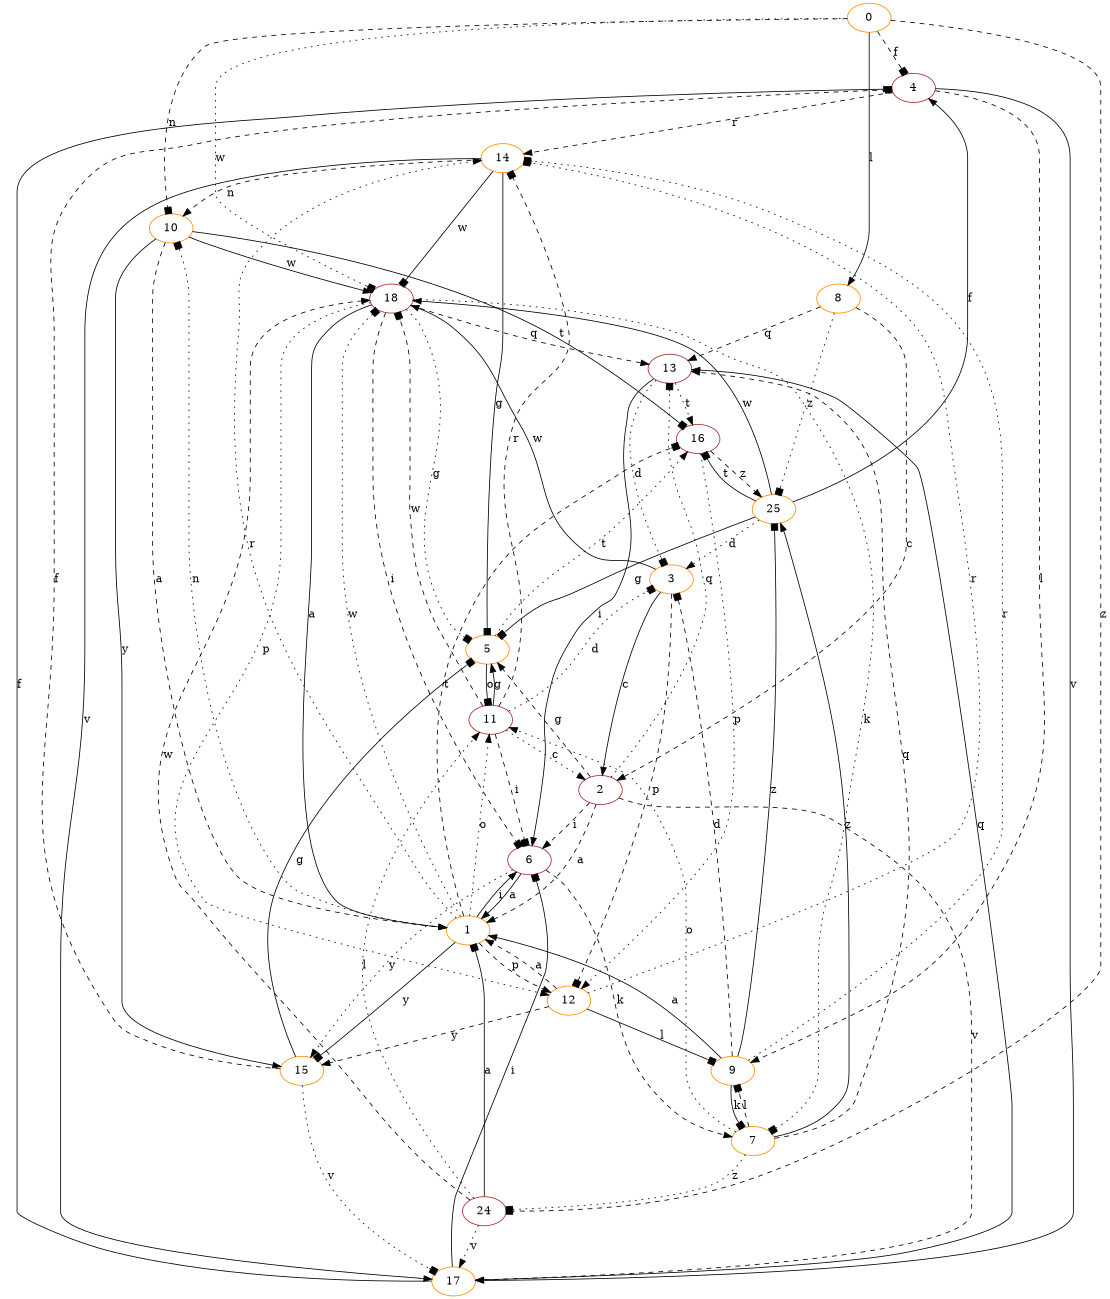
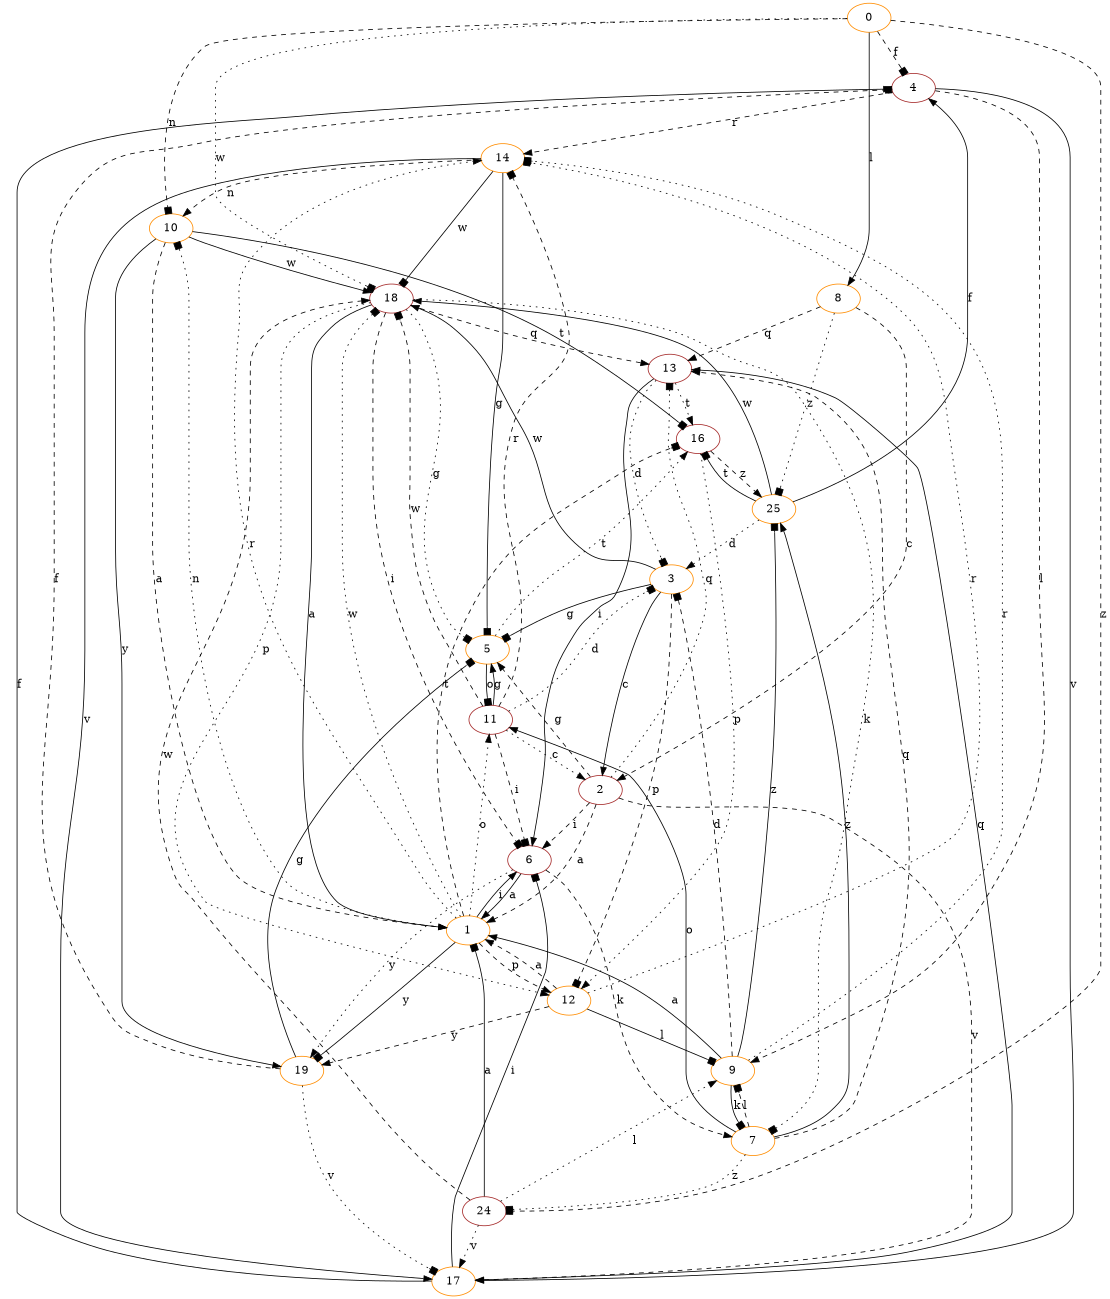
  strict digraph {
    node [color=darkorange]
    edge [arrowhead=normal style=solid]
    4 [color=brown]
    0
    8
    10
    18 [color=brown]
    24 [color=brown]
    14
    17
    9
    2 [color=brown]
    13 [color=brown]
    25
    1
    16 [color=brown]
-   19 [label=15]
+   19
    6 [color=brown]
    12
    5
    7
    11 [color=brown]
    3
    4 -> 14 [label=r style=dashed]
    4 -> 17 [label=v]
    4 -> 9 [label=l style=dashed]
    0 -> 4 [arrowhead=box label=f style=dashed]
    0 -> 8 [label=l]
    0 -> 10 [arrowhead=box label=n style=dashed]
    0 -> 18 [arrowhead=box label=w style=dotted]
    0 -> 24 [arrowhead=box label=z style=dashed]
    8 -> 2 [label=c style=dashed]
    8 -> 13 [label=q style=dashed]
    8 -> 25 [arrowhead=box label=z style=dotted]
    10 -> 18 [label=w]
    10 -> 1 [label=a style=dashed]
    10 -> 16 [arrowhead=box label=t]
    10 -> 19 [label=y]
    18 -> 13 [label=q style=dashed]
    18 -> 1 [label=a]
    18 -> 6 [arrowhead=box label=i style=dashed]
    18 -> 12 [label=p style=dotted]
    18 -> 5 [arrowhead=box label=g style=dotted]
    18 -> 7 [arrowhead=box label=k style=dotted]
    24 -> 18 [label=w style=dashed]
    24 -> 17 [label=v style=dotted]
-   24 -> 11 [label=l style=dotted]
+   24 -> 9 [label=l style=dotted]
    24 -> 1 [arrowhead=box label=a]
    14 -> 10 [label=n style=dashed]
    14 -> 18 [arrowhead=box label=w]
    14 -> 17 [label=v]
    14 -> 5 [arrowhead=box label=g]
    17 -> 4 [label=f]
    17 -> 13 [label=q]
    17 -> 6 [arrowhead=box label=i]
    9 -> 14 [arrowhead=box label=r style=dotted]
    9 -> 25 [arrowhead=box label=z]
    9 -> 1 [label=a]
    9 -> 7 [arrowhead=box label=k]
    9 -> 3 [arrowhead=box label=d style=dashed]
    2 -> 17 [label=v style=dashed]
    2 -> 13 [arrowhead=box label=q style=dotted]
    2 -> 1 [label=a style=dashed]
    2 -> 6 [label=i style=dashed]
    2 -> 5 [label=g style=dashed]
    13 -> 16 [label=t style=dotted]
    13 -> 6 [label=i]
    13 -> 3 [arrowhead=box label=d style=dotted]
    25 -> 4 [label=f]
    25 -> 18 [label=w]
    25 -> 16 [arrowhead=box label=t]
-   25 -> 5 [arrowhead=box label=g]
+   3 -> 5 [arrowhead=box label=g]
    25 -> 3 [label=d style=dotted]
    1 -> 10 [arrowhead=box label=n style=dotted]
    1 -> 18 [arrowhead=box label=w style=dotted]
    1 -> 14 [label=r style=dotted]
    1 -> 16 [arrowhead=box label=t style=dashed]
    1 -> 19 [arrowhead=box label=y]
    1 -> 6 [label=i]
    1 -> 12 [label=p style=dashed]
    1 -> 11 [label=o style=dotted]
    16 -> 25 [label=z style=dashed]
    16 -> 12 [label=p style=dotted]
    19 -> 4 [arrowhead=box label=f style=dashed]
    19 -> 17 [arrowhead=box label=v style=dotted]
    19 -> 5 [arrowhead=box label=g]
    6 -> 1 [label=a]
    6 -> 19 [label=y style=dotted]
    6 -> 7 [label=k style=dashed]
    12 -> 14 [arrowhead=box label=r style=dotted]
    12 -> 9 [arrowhead=box label=l]
    12 -> 1 [label=a style=dashed]
    12 -> 19 [label=y style=dashed]
    5 -> 16 [label=t style=dotted]
    5 -> 11 [arrowhead=box label=o]
    7 -> 24 [arrowhead=box label=z style=dotted]
    7 -> 9 [arrowhead=box label=l style=dashed]
    7 -> 13 [label=q style=dashed]
    7 -> 25 [label=z]
-   7 -> 11 [label=o style=dotted]
+   7 -> 11 [label=o]
    11 -> 18 [arrowhead=box label=w style=dashed]
    11 -> 14 [arrowhead=box label=r style=dashed]
    11 -> 2 [label=c style=dotted]
    11 -> 6 [arrowhead=box label=i style=dashed]
    11 -> 5 [label=g]
    11 -> 3 [arrowhead=box label=d style=dotted]
    3 -> 18 [label=w]
    3 -> 2 [label=c]
    3 -> 12 [arrowhead=box label=p style=dashed]
  }
